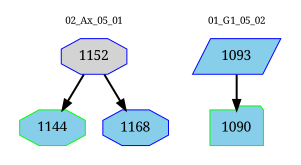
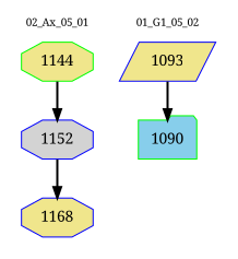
  digraph {
    fontname="Noto Serif"
    node [color=blue fillcolor=khaki fontname="Noto Serif" shape=octagon style=filled]
    edge [color=black fontname="Noto Serif" style=bold]
    n1 [fillcolor=lightgrey label=1152]
-   n2 [color=green fillcolor=skyblue label=1144]
-   n3 [fillcolor=skyblue label=1168]
-   n4 [fillcolor=skyblue label=1093 shape=parallelogram]
+   n2 [color=green label=1144]
+   n3 [label=1168]
+   n4 [label=1093 shape=parallelogram]
    n5 [color=green fillcolor=skyblue label=1090 shape=folder]
    subgraph cluster_1 {
      color=white
      fontsize=10
      label="02_Ax_05_01"
      n1
      n2
      n3
    }
    subgraph cluster_2 {
      color=white
      fontsize=10
      label="01_G1_05_02"
      n4
      n5
    }
-   n1 -> n2
+   n2 -> n1
    n1 -> n3
    n4 -> n5
  }
